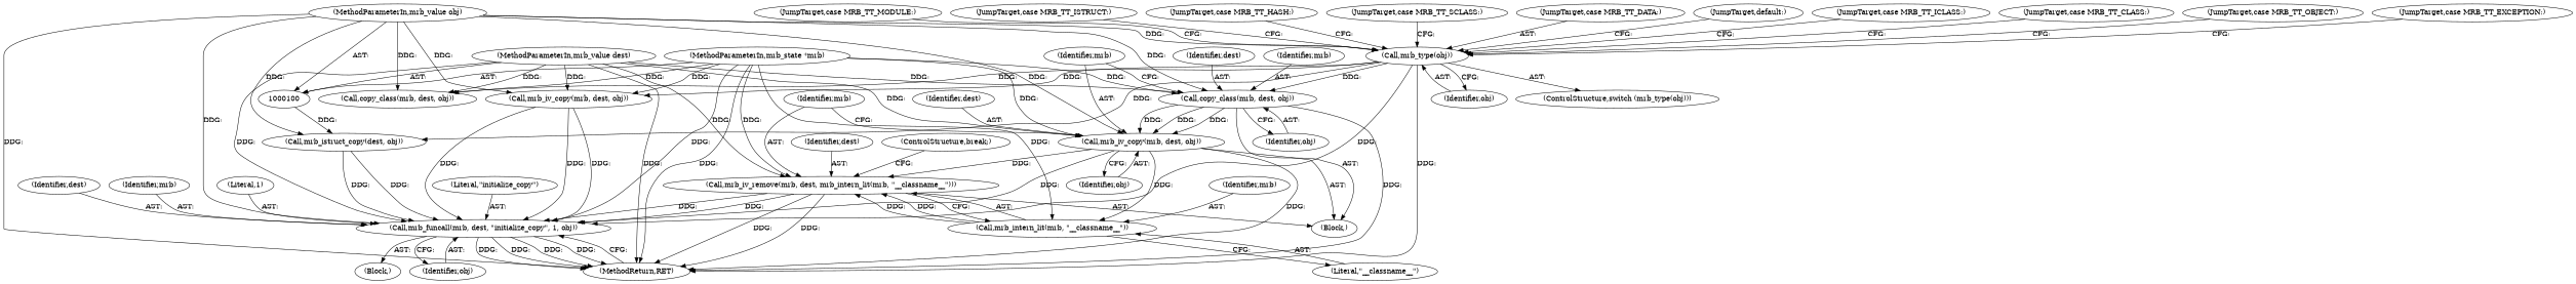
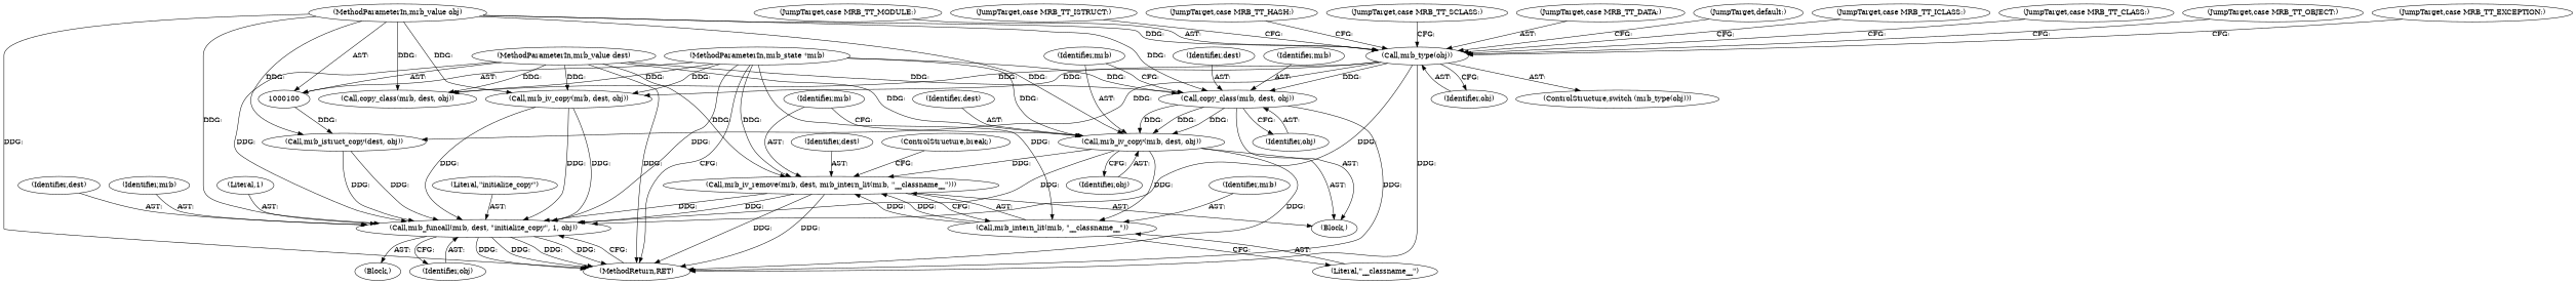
  digraph {
    n1 [label="(Call,mrb_iv_remove(mrb, dest, mrb_intern_lit(mrb, \"__classname__\")))"]
    n2 [label="(Call,mrb_intern_lit(mrb, \"__classname__\"))"]
    n3 [label="(Call,mrb_funcall(mrb, dest, \"initialize_copy\", 1, obj))"]
    n4 [label="(Block,)"]
    n5 [label="(MethodReturn,RET)"]
    n6 [label="(Literal,\"__classname__\")"]
    n7 [label="(Identifier,obj)"]
    n8 [label="(Block,)"]
    n9 [label="(Call,mrb_iv_copy(mrb, dest, obj))"]
    n10 [label="(Identifier,obj)"]
    n11 [label="(Call,copy_class(mrb, dest, obj))"]
    n12 [label="(Identifier,obj)"]
    n13 [label="(MethodParameterIn,mrb_state *mrb)"]
    n14 [label="(Call,copy_class(mrb, dest, obj))"]
    n15 [label="(Call,mrb_iv_copy(mrb, dest, obj))"]
    1000100
    n17 [label="(Call,mrb_istruct_copy(dest, obj))"]
    n18 [label="(MethodParameterIn,mrb_value dest)"]
    n19 [label="(Call,mrb_type(obj))"]
    n20 [label="(ControlStructure,switch (mrb_type(obj)))"]
    n21 [label="(Identifier,obj)"]
    n22 [label="(MethodParameterIn,mrb_value obj)"]
    n23 [label="(JumpTarget,case MRB_TT_MODULE:)"]
    n24 [label="(Identifier,mrb)"]
    n25 [label="(ControlStructure,break;)"]
    n26 [label="(Identifier,mrb)"]
    n27 [label="(Identifier,mrb)"]
    n28 [label="(Identifier,dest)"]
    n29 [label="(JumpTarget,case MRB_TT_ISTRUCT:)"]
    n30 [label="(JumpTarget,case MRB_TT_HASH:)"]
    n31 [label="(Identifier,dest)"]
    n32 [label="(Identifier,dest)"]
    n33 [label="(JumpTarget,case MRB_TT_SCLASS:)"]
    n34 [label="(Identifier,mrb)"]
    n35 [label="(JumpTarget,case MRB_TT_DATA:)"]
    n36 [label="(Identifier,mrb)"]
    n37 [label="(Identifier,dest)"]
    n38 [label="(JumpTarget,default:)"]
    n39 [label="(JumpTarget,case MRB_TT_ICLASS:)"]
    n40 [label="(Literal,\"initialize_copy\")"]
    n41 [label="(Literal,1)"]
    n42 [label="(JumpTarget,case MRB_TT_CLASS:)"]
    n43 [label="(JumpTarget,case MRB_TT_OBJECT:)"]
    n44 [label="(JumpTarget,case MRB_TT_EXCEPTION:)"]
    n1 -> n2 [label="CFG: "]
    n1 -> n3 [label="DDG: "]
    n1 -> n3 [label="DDG: "]
    n1 -> n4 [label="AST: "]
    n1 -> n5 [label="DDG: "]
    n1 -> n5 [label="DDG: "]
    n2 -> n1 [label="AST: "]
    n2 -> n1 [label="DDG: "]
    n2 -> n1 [label="DDG: "]
    n2 -> n6 [label="CFG: "]
    n3 -> n5 [label="DDG: "]
    n3 -> n5 [label="DDG: "]
    n3 -> n5 [label="DDG: "]
    n3 -> n5 [label="DDG: "]
    n3 -> n7 [label="CFG: "]
    n3 -> n8 [label="AST: "]
    n5 -> n3 [label="CFG: "]
    n6 -> n2 [label="AST: "]
    n7 -> n3 [label="AST: "]
    n9 -> n1 [label="DDG: "]
    n9 -> n2 [label="DDG: "]
    n9 -> n3 [label="DDG: "]
    n9 -> n4 [label="AST: "]
    n9 -> n5 [label="DDG: "]
    n9 -> n10 [label="CFG: "]
    n10 -> n9 [label="AST: "]
    n11 -> n4 [label="AST: "]
    n11 -> n5 [label="DDG: "]
    n11 -> n9 [label="DDG: "]
    n11 -> n9 [label="DDG: "]
    n11 -> n9 [label="DDG: "]
    n11 -> n12 [label="CFG: "]
    n12 -> n11 [label="AST: "]
    n13 -> n1 [label="DDG: "]
    n13 -> n2 [label="DDG: "]
    n13 -> n3 [label="DDG: "]
-   n13 -> n5 [label="DDG: "]
+   n13 -> n5 [label="CFG: "]
    n13 -> n9 [label="DDG: "]
    n13 -> n11 [label="DDG: "]
    n13 -> n14 [label="DDG: "]
    n13 -> n15 [label="DDG: "]
    n13 -> 1000100 [label="AST: "]
    n15 -> n3 [label="DDG: "]
    n15 -> n3 [label="DDG: "]
    n15 -> n3 [label="DDG: "]
    1000100 -> n17 [label="DDG: "]
    n17 -> n3 [label="DDG: "]
    n17 -> n3 [label="DDG: "]
    n18 -> n1 [label="DDG: "]
    n18 -> n3 [label="DDG: "]
    n18 -> n5 [label="DDG: "]
    n18 -> n9 [label="DDG: "]
    n18 -> n11 [label="DDG: "]
    n18 -> n14 [label="DDG: "]
    n18 -> n15 [label="DDG: "]
    n18 -> 1000100 [label="AST: "]
    n19 -> n3 [label="DDG: "]
    n19 -> n5 [label="DDG: "]
    n19 -> n11 [label="DDG: "]
    n19 -> n14 [label="DDG: "]
    n19 -> n15 [label="DDG: "]
    n19 -> n17 [label="DDG: "]
    n19 -> n20 [label="AST: "]
    n19 -> n21 [label="CFG: "]
    n21 -> n19 [label="AST: "]
    n22 -> n3 [label="DDG: "]
    n22 -> n5 [label="DDG: "]
    n22 -> n9 [label="DDG: "]
    n22 -> n11 [label="DDG: "]
    n22 -> n14 [label="DDG: "]
    n22 -> n15 [label="DDG: "]
    n22 -> 1000100 [label="AST: "]
    n22 -> n17 [label="DDG: "]
    n22 -> n19 [label="DDG: "]
-   n23 -> n19 [label="CFG: "]
+   n23 -> n19 [label="AST: "]
    n24 -> n1 [label="AST: "]
    n24 -> n9 [label="CFG: "]
    n25 -> n1 [label="CFG: "]
    n26 -> n11 [label="AST: "]
    n27 -> n2 [label="AST: "]
    n28 -> n1 [label="AST: "]
    n29 -> n19 [label="CFG: "]
    n30 -> n19 [label="CFG: "]
    n31 -> n11 [label="AST: "]
    n32 -> n3 [label="AST: "]
    n33 -> n19 [label="CFG: "]
    n34 -> n3 [label="AST: "]
    n35 -> n19 [label="AST: "]
    n36 -> n9 [label="AST: "]
    n36 -> n11 [label="CFG: "]
    n37 -> n9 [label="AST: "]
    n38 -> n19 [label="CFG: "]
    n39 -> n19 [label="CFG: "]
    n40 -> n3 [label="AST: "]
    n41 -> n3 [label="AST: "]
    n42 -> n19 [label="CFG: "]
    n43 -> n19 [label="CFG: "]
    n44 -> n19 [label="CFG: "]
  }
